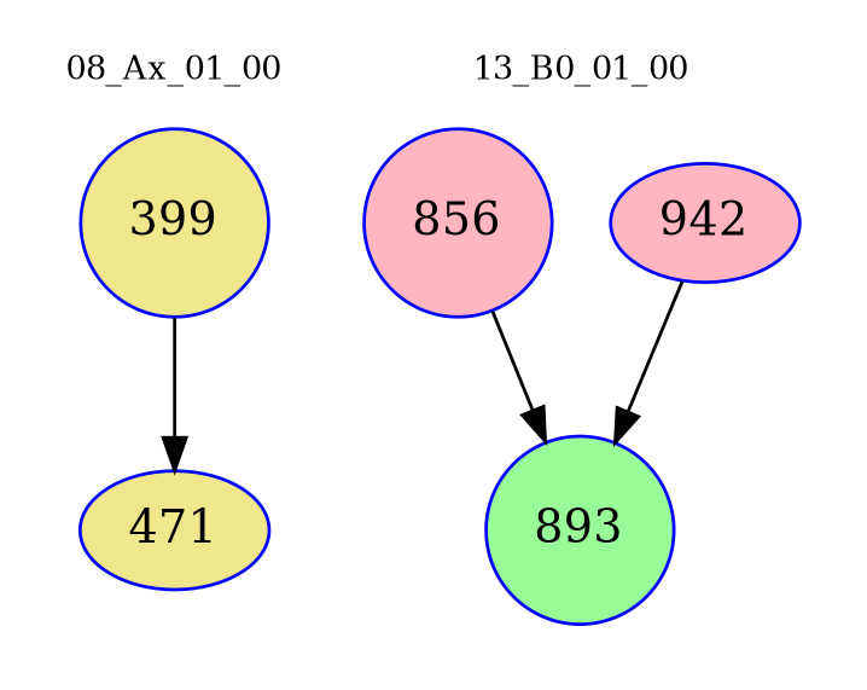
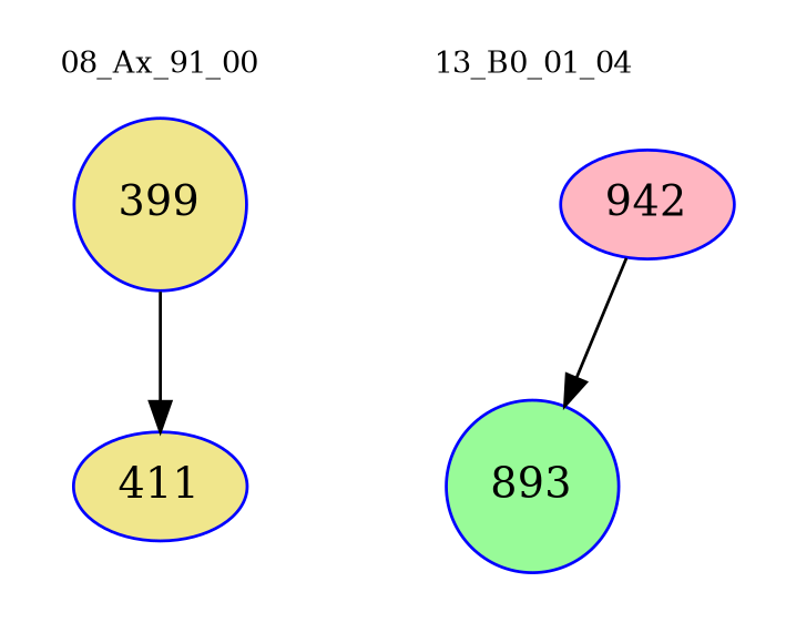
  digraph {
    node [color=blue fillcolor=khaki shape=circle style=filled]
    edge [color=black style=solid]
    n1 [label=399]
-   n2 [label=471 shape=ellipse]
+   n2 [label=411 shape=ellipse]
    n3 [fillcolor=lightpink label=942 shape=ellipse]
-   n4 [fillcolor=lightpink label=856]
    n5 [fillcolor=palegreen label=893]
    subgraph cluster_1 {
      color=white
      fontsize=10
-     label="08_Ax_01_00"
+     label="08_Ax_91_00"
      n1
      n2
    }
    subgraph cluster_2 {
      color=white
      fontsize=10
-     label="13_B0_01_00"
+     label="13_B0_01_04"
      n3
-     n4
      n5
    }
    n1 -> n2
    n3 -> n5
-   n4 -> n5
  }
